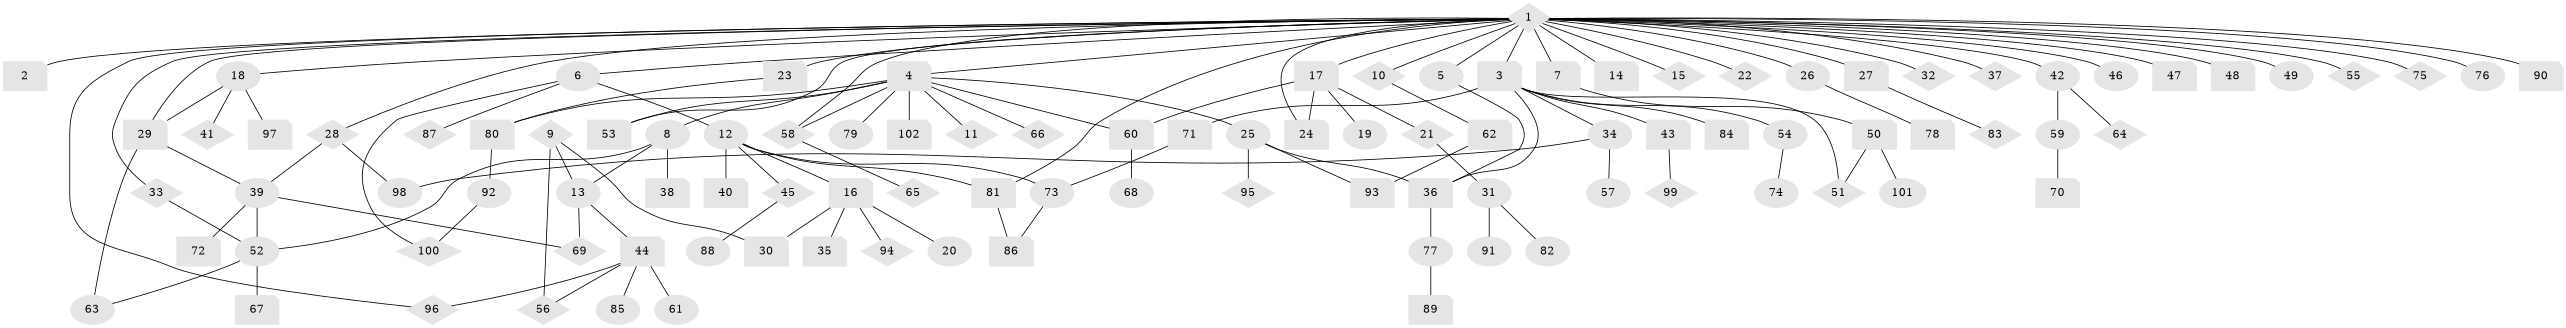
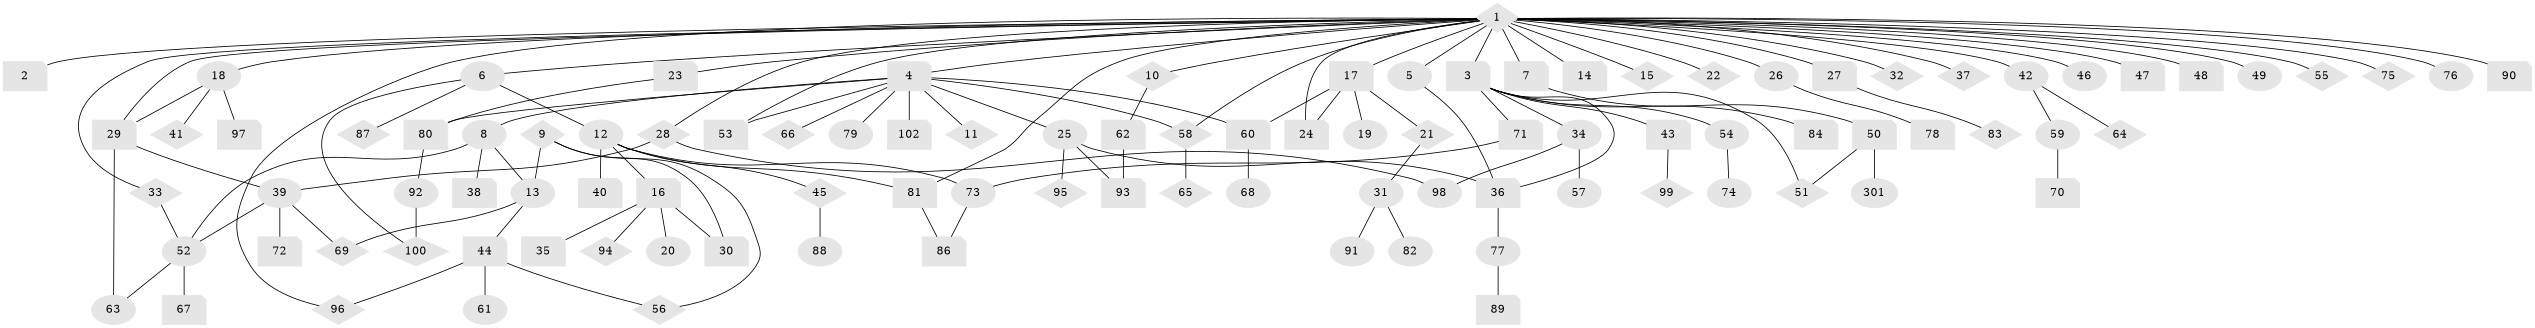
  graph {
    node [color=gray90 shape=note style=filled]
    1 [shape=diamond]
    2
    3
    4
    5 [shape=ellipse]
    6 [shape=ellipse]
    7
    10 [shape=diamond]
    14
    15 [shape=diamond]
    17
    18 [shape=ellipse]
    22 [shape=diamond]
    23
    24
    26 [shape=ellipse]
    27
    28 [shape=diamond]
    29
    32 [shape=diamond]
    33 [shape=diamond]
    37 [shape=diamond]
    42 [shape=ellipse]
    46 [shape=ellipse]
    47
    48
    49 [shape=ellipse]
    53
    55 [shape=diamond]
    58 [shape=diamond]
    75 [shape=diamond]
    76 [shape=ellipse]
    81
    90
    96 [shape=diamond]
    34 [shape=ellipse]
    36
    43
    51 [shape=diamond]
    54 [shape=ellipse]
    71
    84
    8 [shape=ellipse]
    11 [shape=diamond]
    25 [shape=ellipse]
    60
    66 [shape=diamond]
    79 [shape=ellipse]
    80
    102
    12 [shape=ellipse]
    87 [shape=diamond]
    100 [shape=diamond]
    50
    9 [shape=diamond]
    13 [shape=ellipse]
    30
    56 [shape=diamond]
    62
    19 [shape=ellipse]
    21 [shape=diamond]
    41 [shape=diamond]
    97
    78
    83 [shape=diamond]
    39 [shape=ellipse]
    98 [shape=ellipse]
    63 [shape=ellipse]
    52 [shape=ellipse]
    59 [shape=ellipse]
    64 [shape=diamond]
    65 [shape=diamond]
    86
    57 [shape=ellipse]
    77 [shape=ellipse]
    99 [shape=diamond]
    74 [shape=ellipse]
    73 [shape=ellipse]
    38
    93
    95 [shape=diamond]
    68 [shape=ellipse]
    92 [shape=ellipse]
    16
    40
    45 [shape=diamond]
    44
    69 [shape=diamond]
    67
    20 [shape=ellipse]
    35
    94 [shape=diamond]
    88 [shape=ellipse]
    61 [shape=ellipse]
-   85 [shape=ellipse]
    31 [shape=ellipse]
    82 [shape=ellipse]
    91 [shape=ellipse]
    72
    89
-   101 [shape=ellipse]
+   101 [shape=ellipse label=301]
    70
    1 -- 2
    1 -- 3
    1 -- 4
    1 -- 5
    1 -- 6
    1 -- 7
    1 -- 10
    1 -- 14
    1 -- 15
    1 -- 17
    1 -- 18
    1 -- 22
    1 -- 23
    1 -- 24
    1 -- 26
    1 -- 27
    1 -- 28
    1 -- 29
    1 -- 32
    1 -- 33
    1 -- 37
    1 -- 42
    1 -- 46
    1 -- 47
    1 -- 48
    1 -- 49
    1 -- 53
    1 -- 55
    1 -- 58
    1 -- 75
    1 -- 76
    1 -- 81
    1 -- 90
    1 -- 96
    3 -- 34
    3 -- 36
    3 -- 43
    3 -- 51
    3 -- 54
    3 -- 71
    3 -- 84
    4 -- 53
    4 -- 58
    4 -- 8
    4 -- 11
    4 -- 25
    4 -- 60
    4 -- 66
    4 -- 79
    4 -- 80
    4 -- 102
    5 -- 36
    6 -- 12
    6 -- 87
    6 -- 100
    7 -- 50
    10 -- 62
    17 -- 24
    17 -- 60
    17 -- 19
    17 -- 21
    18 -- 29
    18 -- 41
    18 -- 97
    23 -- 80
    26 -- 78
    27 -- 83
    28 -- 39
    28 -- 98
    29 -- 39
    29 -- 63
    33 -- 52
    42 -- 59
    42 -- 64
    58 -- 65
    81 -- 86
    34 -- 98
    34 -- 57
    36 -- 77
    43 -- 99
    54 -- 74
    71 -- 73
    8 -- 13
    8 -- 52
    8 -- 38
    25 -- 36
    25 -- 93
    25 -- 95
    60 -- 68
    80 -- 92
    12 -- 81
    12 -- 73
    12 -- 16
    12 -- 40
    12 -- 45
    50 -- 51
    50 -- 101
    9 -- 13
    9 -- 30
    9 -- 56
    13 -- 44
    13 -- 69
    62 -- 93
    21 -- 31
    39 -- 52
    39 -- 69
    39 -- 72
    52 -- 63
    52 -- 67
    59 -- 70
    77 -- 89
    73 -- 86
    92 -- 100
    16 -- 30
    16 -- 20
    16 -- 35
    16 -- 94
    45 -- 88
    44 -- 96
    44 -- 56
    44 -- 61
-   44 -- 85
    31 -- 82
    31 -- 91
  }
